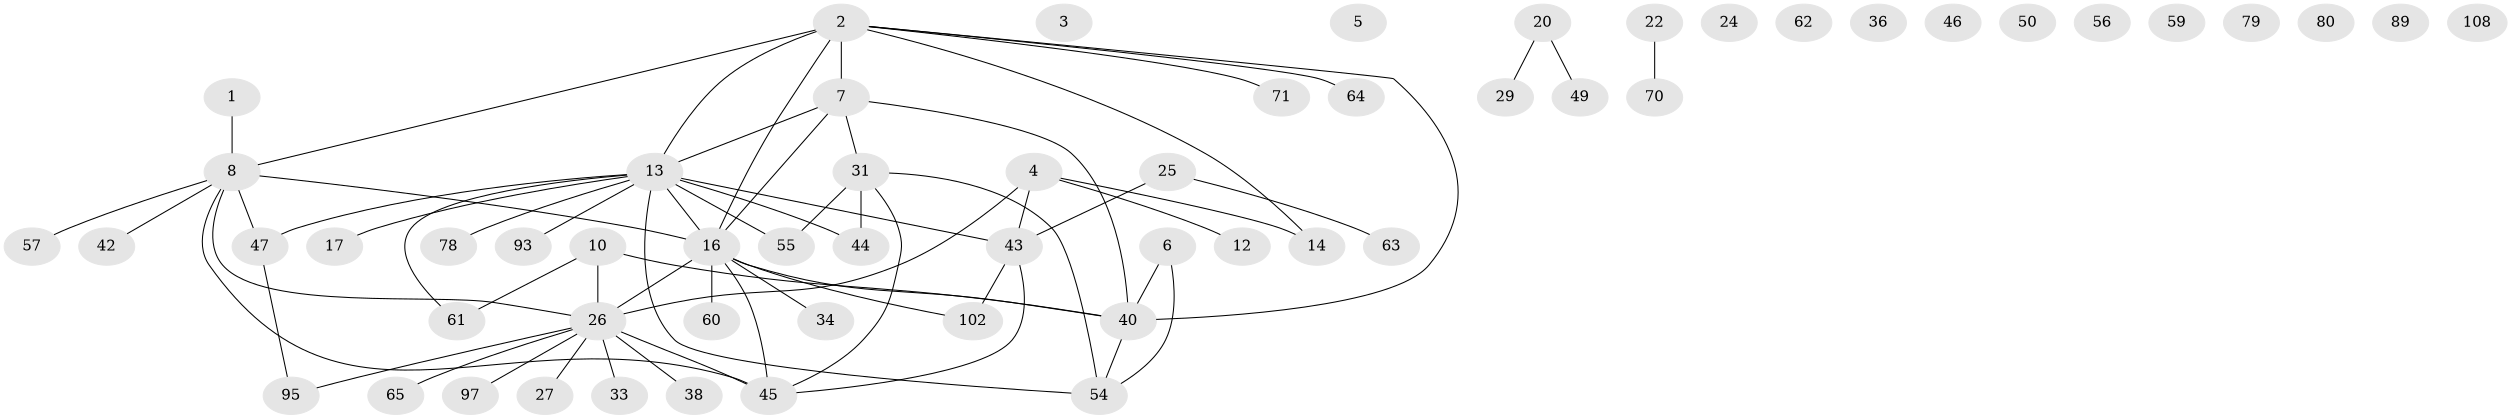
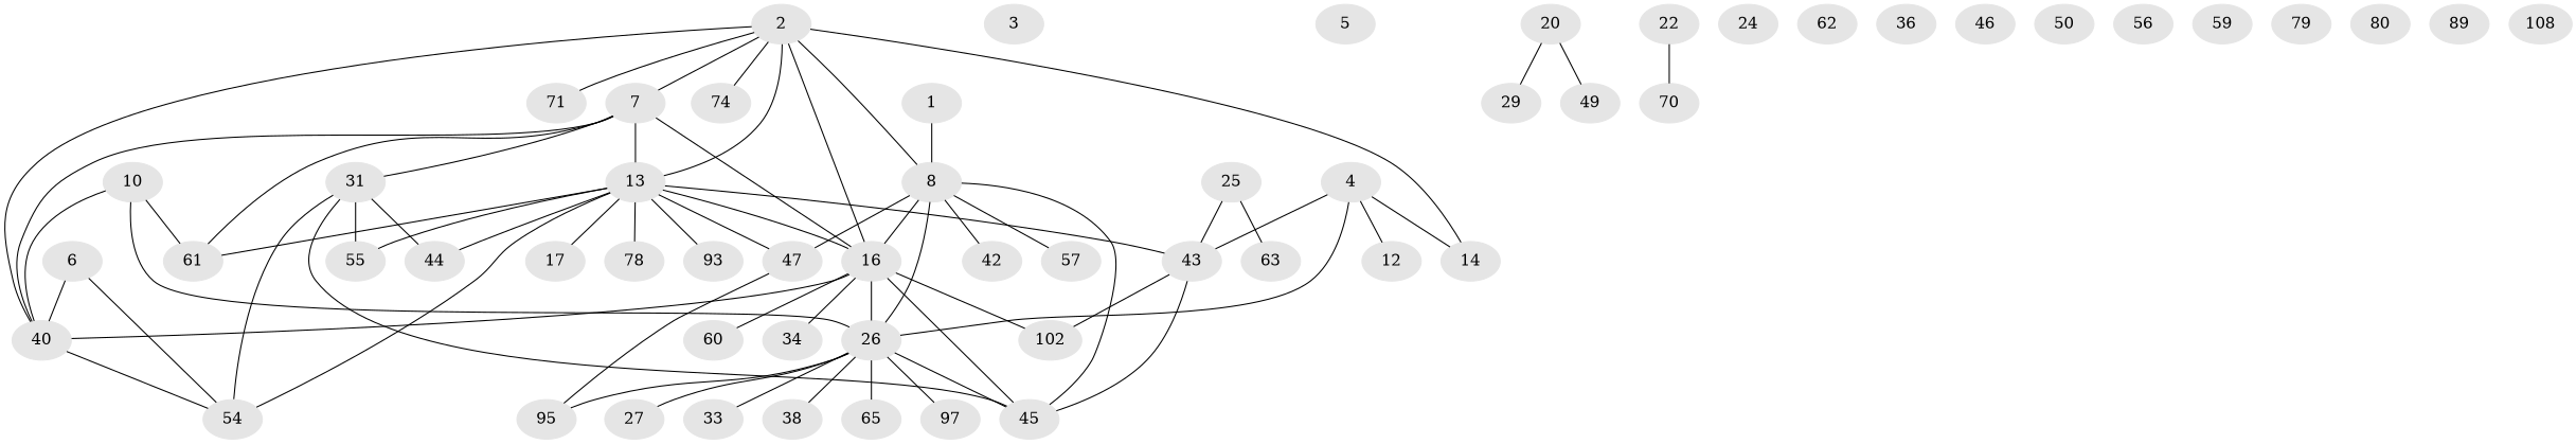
  graph {
    node [color=gray90 style=filled]
    1 [super="+116"]
    8 [super="+35"]
    16 [super="+82+19"]
    26 [super="+109+28+91"]
    42
    45 [super="+69"]
    47 [super="+94+88"]
    57
    2 [super="+18+11+112"]
    7 [super="+15+98"]
    13 [super="+21+86+77+76+68"]
    14
    40 [super="+99+51"]
    71
-   74 [label=64]
+   74
    31 [super="+75+62"]
    61 [super="+96"]
    43 [super="+53"]
    54 [super="+113+84+104"]
    17 [super="+73"]
    44 [super="+111"]
    55
    78
    93 [super="+100"]
    34
    60
    102
    3 [super="+67+37"]
    4 [super="+9"]
    12
    95
    27
    33
    38
    65
    97
    5
    6 [super="+72"]
    10 [super="+30+48"]
    20 [super="+90"]
    29
    49 [super="+52"]
    70 [super="+81"]
    22
    24
    25 [super="+83"]
    63
    n48 [label=62]
    36
    46
    50
    56
    59
    79 [super="+101"]
    80
    89
    108
    1 -- 8
    8 -- 16
    8 -- 26
    8 -- 42
    8 -- 45
    8 -- 47
    8 -- 57
    16 -- 26 [weight=2]
    16 -- 45 [weight=2]
    16 -- 40
    16 -- 34
    16 -- 60
    16 -- 102
    26 -- 45
    26 -- 95
    26 -- 27
    26 -- 33
    26 -- 38
    26 -- 65
    26 -- 97
    47 -- 95
    2 -- 8 [weight=2]
    2 -- 16
    2 -- 7
    2 -- 13
    2 -- 14
    2 -- 40
    2 -- 71
    2 -- 74
    7 -- 16
    7 -- 13
    7 -- 40
    7 -- 31
+   7 -- 61
    13 -- 16
    13 -- 47
    13 -- 61
    13 -- 43
    13 -- 54
    13 -- 17
    13 -- 44
    13 -- 55
    13 -- 78
    13 -- 93 [weight=2]
    40 -- 54
    31 -- 45
    31 -- 54
    31 -- 44
    31 -- 55
    43 -- 45
    43 -- 102
    4 -- 26
    4 -- 14
    4 -- 43
    4 -- 12
    6 -- 40
    6 -- 54
    10 -- 26
    10 -- 40
    10 -- 61
    20 -- 29
    20 -- 49
    22 -- 70
    25 -- 43
    25 -- 63
  }
